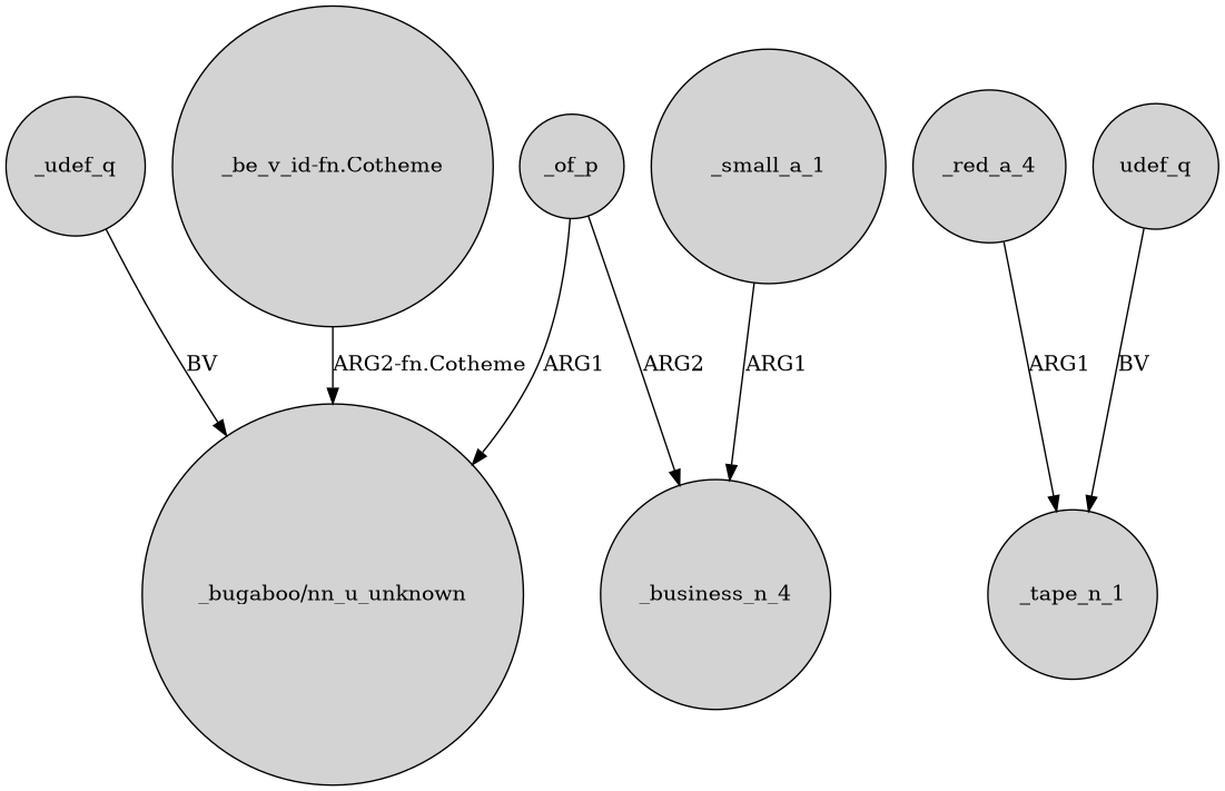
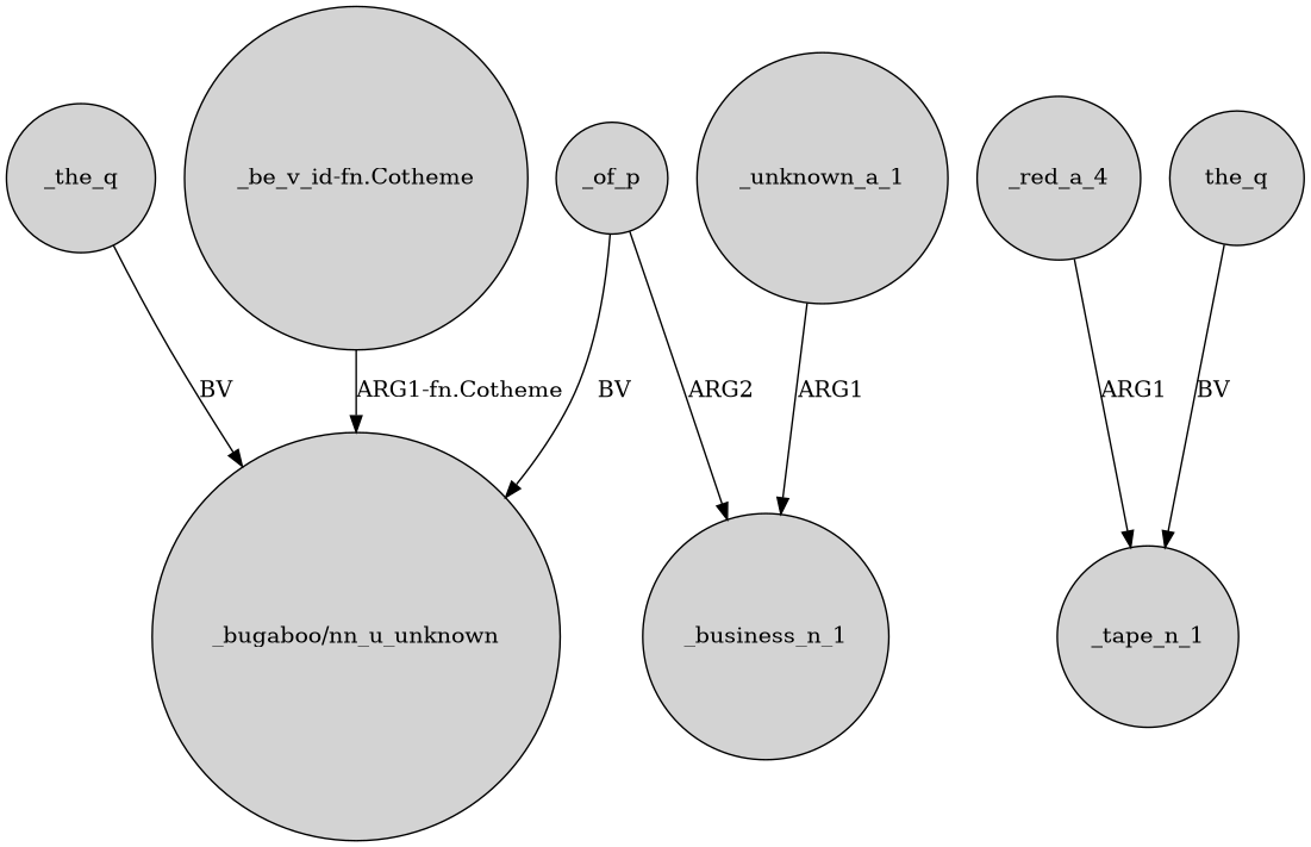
  digraph {
    node [shape=circle style=filled]
-   _the_q [label=_udef_q]
+   _the_q
    "_bugaboo/nn_u_unknown"
    n3 [label=_red_a_4]
    _tape_n_1
    "_be_v_id-fn.Cotheme"
    _of_p
-   _business_n_1 [label=_business_n_4]
-   udef_q
-   _small_a_1
+   _business_n_1
+   udef_q [label=the_q]
+   _small_a_1 [label=_unknown_a_1]
    _the_q -> "_bugaboo/nn_u_unknown" [label=BV]
    n3 -> _tape_n_1 [label=ARG1]
-   "_be_v_id-fn.Cotheme" -> "_bugaboo/nn_u_unknown" [label="ARG2-fn.Cotheme"]
-   _of_p -> "_bugaboo/nn_u_unknown" [label=ARG1]
+   "_be_v_id-fn.Cotheme" -> "_bugaboo/nn_u_unknown" [label="ARG1-fn.Cotheme"]
+   _of_p -> "_bugaboo/nn_u_unknown" [label=BV]
    _of_p -> _business_n_1 [label=ARG2]
    udef_q -> _tape_n_1 [label=BV]
    _small_a_1 -> _business_n_1 [label=ARG1]
  }
